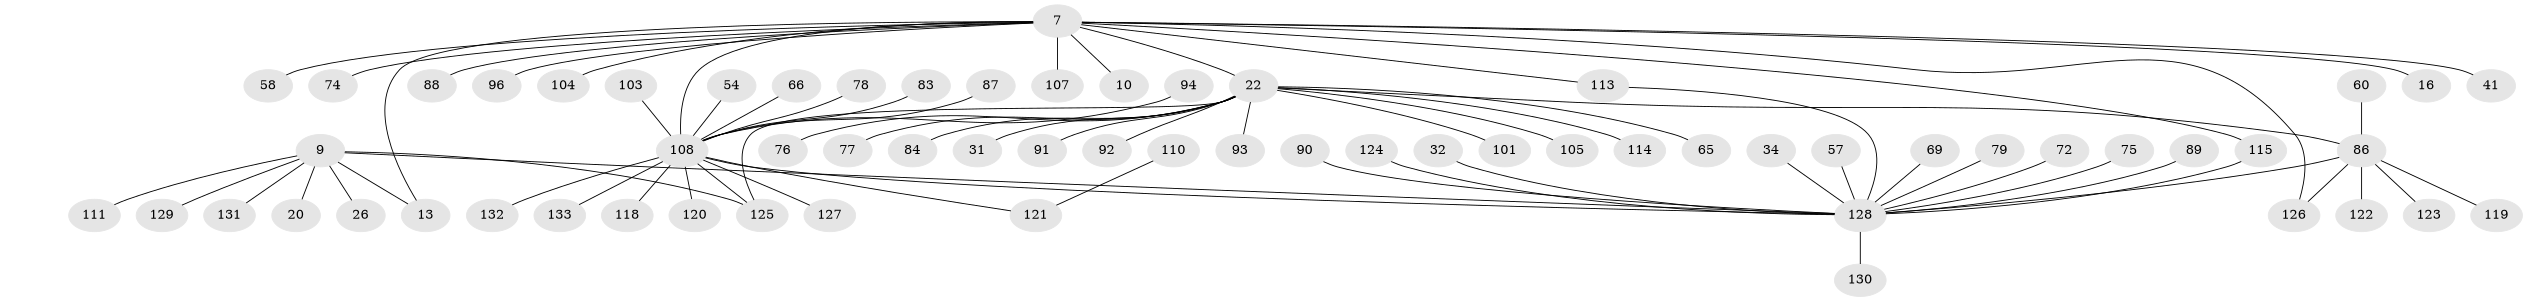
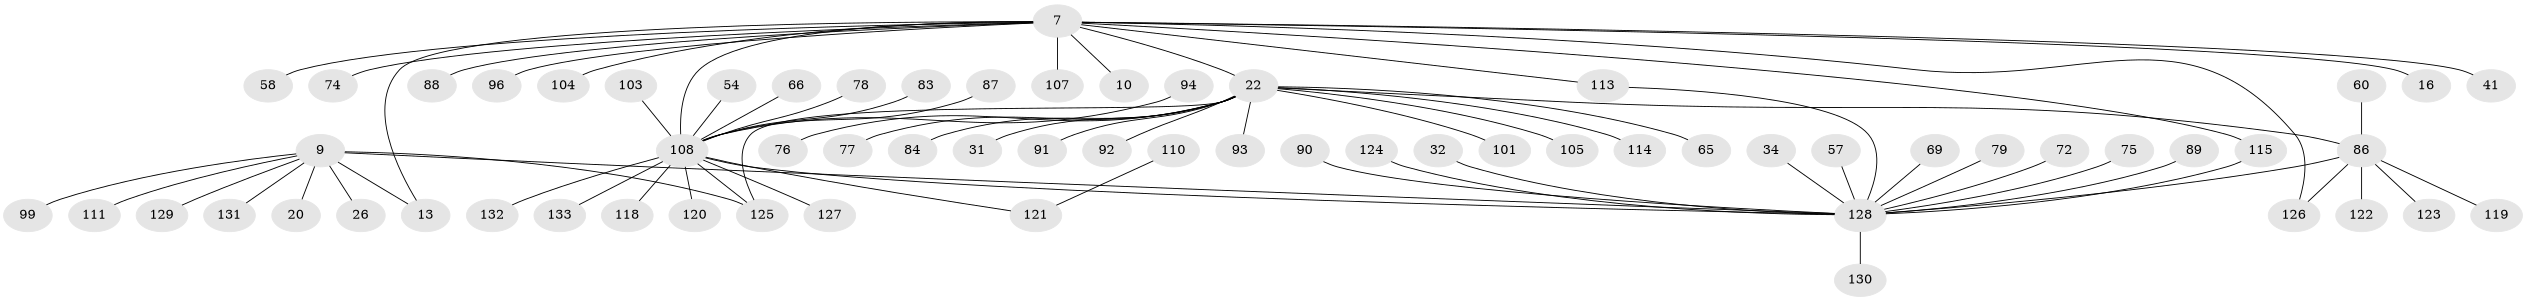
  graph {
    node [color=gray90 style=filled]
    7
    10
    13
    16
    22 [super="+1"]
    41
    58 [super="+42"]
    74
    88 [super="+19+28"]
    96 [super="+35"]
    104 [super="+82"]
    107
    108 [super="+49+61+27+38+47"]
    113 [super="+98+109"]
    115
    126 [super="+80+100"]
    125 [super="+102"]
    31
    65 [super="+39"]
    n20 [label=76 super="+4"]
    77
    84
    86 [super="+51+48+81+45"]
    91 [super="+21"]
    92 [super="+52"]
    93
    101 [super="+40"]
    105 [super="+36"]
    114 [super="+76+85"]
    128 [super="+63+116+97+117"]
    118
    120
    121 [super="+73"]
    127
    132
    133 [super="+106"]
    9
    20
    26
+   99
    111
    129
    131
    130
    119
    122
    123
    32
    34
    54
    57
    60
    66
    69 [super="+46"]
    72
    75
    78
    79
    83
    87
    89
    90
    94 [super="+62"]
    103
    110
    124 [super="+70"]
    7 -- 10
    7 -- 13
    7 -- 16
    7 -- 22 [weight=2]
    7 -- 41
    7 -- 58
    7 -- 74
    7 -- 88
    7 -- 96
    7 -- 104
    7 -- 107
    7 -- 108 [weight=2]
    7 -- 113
    7 -- 115
    7 -- 126
    22 -- 125
    22 -- 31
    22 -- 65
    22 -- n20
    22 -- 77
    22 -- 84
    22 -- 86 [weight=2]
    22 -- 91
    22 -- 92
    22 -- 93
    22 -- 101
    22 -- 105
    22 -- 114
    108 -- 125
    108 -- 128 [weight=3]
    108 -- 118
    108 -- 120
    108 -- 121
    108 -- 127
    108 -- 132
    108 -- 133
    113 -- 128
    115 -- 128 [weight=3]
    86 -- 126
    86 -- 128
    86 -- 119
    86 -- 122
    86 -- 123
    128 -- 130
    9 -- 13
    9 -- 125
    9 -- 128 [weight=2]
    9 -- 20
    9 -- 26
+   9 -- 99
    9 -- 111
    9 -- 129
    9 -- 131
    32 -- 128
    34 -- 128
    54 -- 108
    57 -- 128
    60 -- 86
    66 -- 108
    69 -- 128
    72 -- 128
    75 -- 128
    78 -- 108
    79 -- 128
    83 -- 108
    87 -- 108
    89 -- 128
    90 -- 128
    94 -- 108
    103 -- 108
    110 -- 121
    124 -- 128
  }
